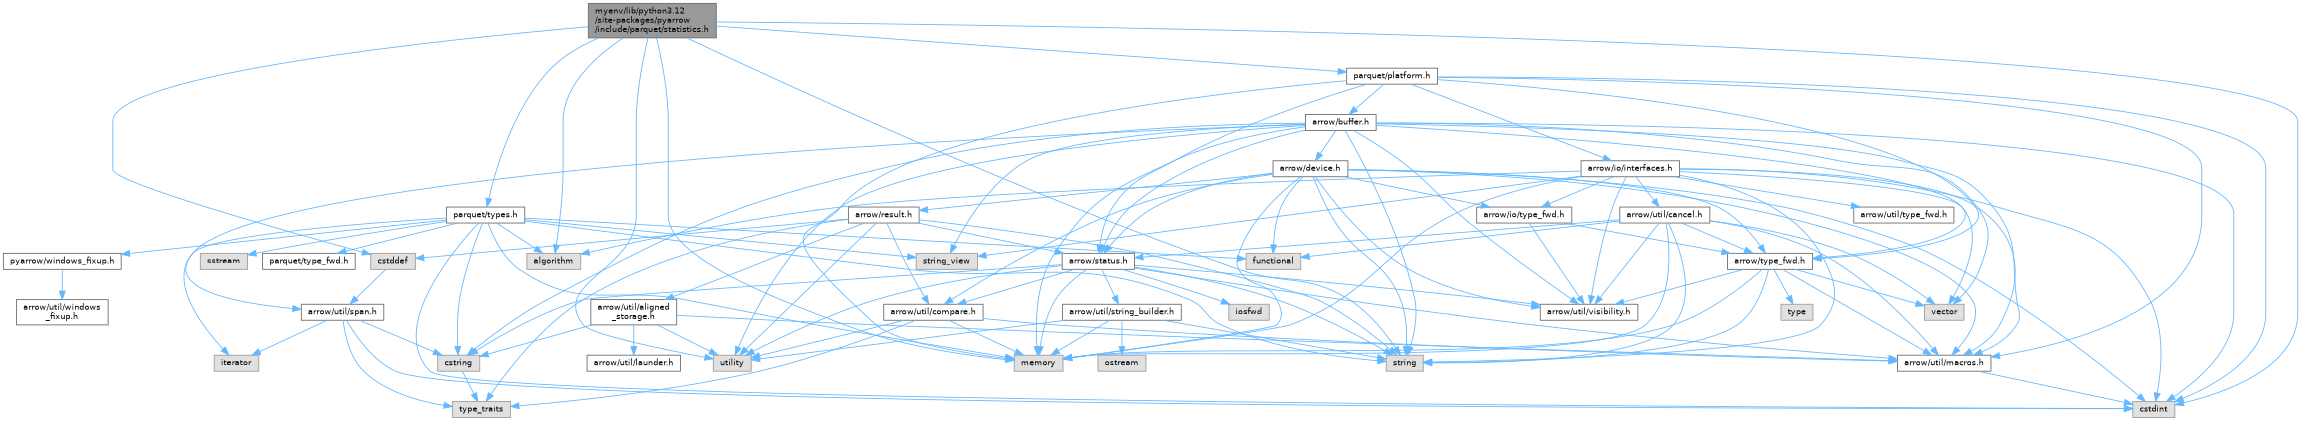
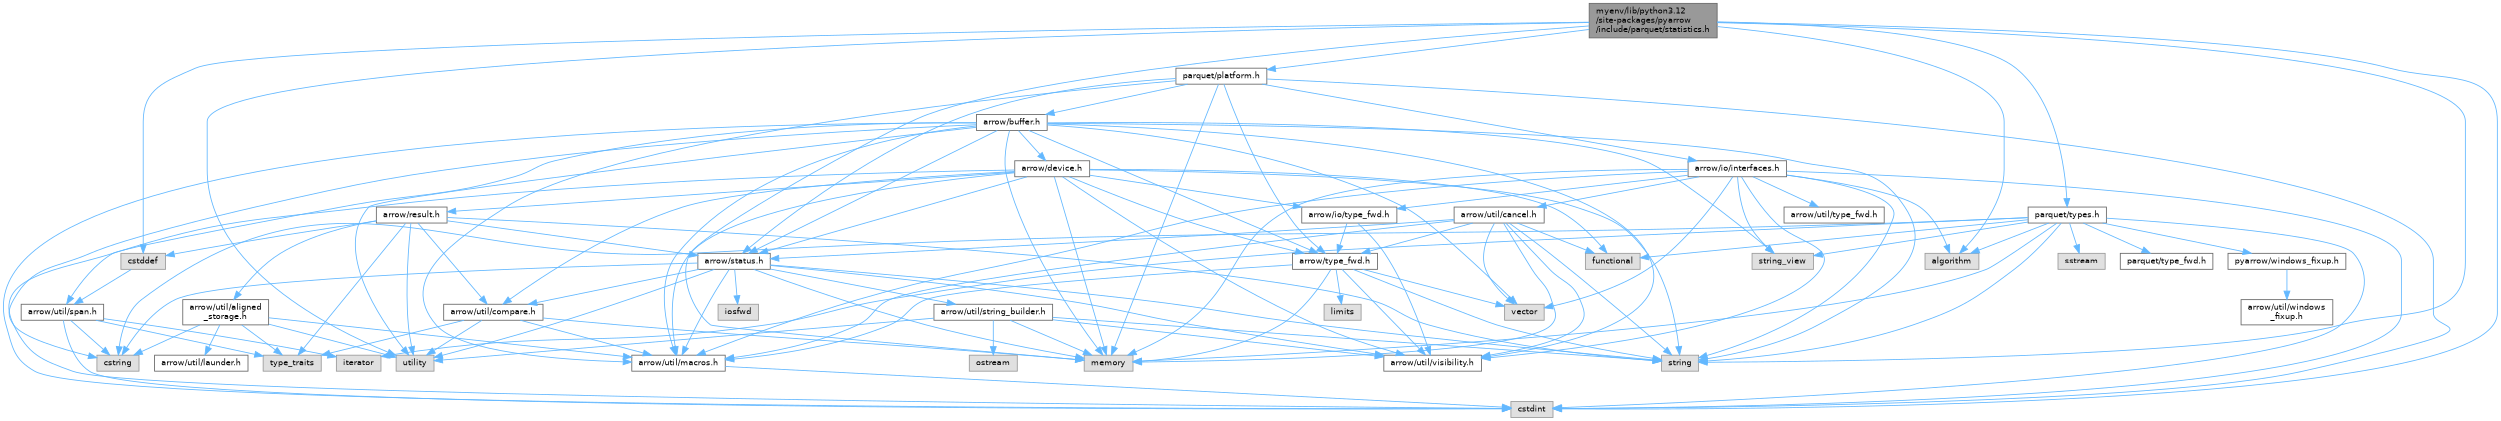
  digraph {
    fontname="DejaVu Sans"
    node [color=grey40 fillcolor=white fontname="DejaVu Sans" fontsize=10 shape=box style=filled]
    edge [color=steelblue1 fontname="DejaVu Sans" fontsize=10 labelfontname=Helvetica labelfontsize=10 style=solid]
    n1 [color=gray40 fillcolor=grey60 fontcolor=black height=0.2 label="myenv/lib/python3.12\l/site-packages/pyarrow\l/include/parquet/statistics.h" width=0.4]
    n2 [color=grey60 fillcolor="#E0E0E0" height=0.2 label=algorithm width=0.4]
    n3 [color=grey60 fillcolor="#E0E0E0" height=0.2 label=cstddef width=0.4]
    n4 [color=grey60 fillcolor="#E0E0E0" height=0.2 label=cstdint width=0.4]
    n5 [color=grey60 fillcolor="#E0E0E0" height=0.2 label=memory width=0.4]
    n6 [color=grey60 fillcolor="#E0E0E0" height=0.2 label=string width=0.4]
    n7 [color=grey60 fillcolor="#E0E0E0" height=0.2 label=utility width=0.4]
    n8 [height=0.2 label="parquet/platform.h" width=0.4]
    n9 [height=0.2 label="parquet/types.h" width=0.4]
    n10 [height=0.2 label="arrow/util/span.h" width=0.4]
    n11 [height=0.2 label="arrow/buffer.h" width=0.4]
    n12 [height=0.2 label="arrow/type_fwd.h" width=0.4]
    n13 [height=0.2 label="arrow/util/macros.h" width=0.4]
    n14 [height=0.2 label="arrow/status.h" width=0.4]
    n15 [height=0.2 label="arrow/io/interfaces.h" width=0.4]
    n16 [color=grey60 fillcolor="#E0E0E0" height=0.2 label=cstring width=0.4]
    n17 [color=grey60 fillcolor="#E0E0E0" height=0.2 label=string_view width=0.4]
    n18 [color=grey60 fillcolor="#E0E0E0" height=0.2 label=functional width=0.4]
    n19 [color=grey60 fillcolor="#E0E0E0" height=0.2 label=iterator width=0.4]
    n20 [color=grey60 fillcolor="#E0E0E0" height=0.2 label=sstream width=0.4]
    n21 [height=0.2 label="parquet/type_fwd.h" width=0.4]
    n22 [height=0.2 label="pyarrow/windows_fixup.h" width=0.4]
    n23 [color=grey60 fillcolor="#E0E0E0" height=0.2 label=vector width=0.4]
    n24 [height=0.2 label="arrow/device.h" width=0.4]
    n25 [height=0.2 label="arrow/util/visibility.h" width=0.4]
-   n26 [color=grey60 fillcolor="#E0E0E0" height=0.2 label=type width=0.4]
+   n26 [color=grey60 fillcolor="#E0E0E0" height=0.2 label=limits width=0.4]
    n27 [height=0.2 label="arrow/util/compare.h" width=0.4]
    n28 [color=grey60 fillcolor="#E0E0E0" height=0.2 label=iosfwd width=0.4]
    n29 [height=0.2 label="arrow/util/string_builder.h" width=0.4]
    n30 [height=0.2 label="arrow/io/type_fwd.h" width=0.4]
    n31 [height=0.2 label="arrow/util/cancel.h" width=0.4]
    n32 [height=0.2 label="arrow/util/type_fwd.h" width=0.4]
    n33 [height=0.2 label="arrow/result.h" width=0.4]
    n34 [color=grey60 fillcolor="#E0E0E0" height=0.2 label=type_traits width=0.4]
    n35 [height=0.2 label="arrow/util/aligned\l_storage.h" width=0.4]
    n36 [height=0.2 label="arrow/util/launder.h" width=0.4]
    n37 [color=grey60 fillcolor="#E0E0E0" height=0.2 label=ostream width=0.4]
    n38 [height=0.2 label="arrow/util/windows\l_fixup.h" width=0.4]
    n1 -> n2
    n1 -> n3
    n1 -> n4
    n1 -> n5
    n1 -> n6
    n1 -> n7
    n1 -> n8
    n1 -> n9
    n3 -> n10
    n8 -> n4
    n8 -> n5
    n8 -> n11
    n8 -> n12
    n8 -> n13
    n8 -> n14
    n8 -> n15
    n9 -> n2
    n9 -> n4
    n9 -> n5
    n9 -> n6
    n9 -> n16
    n9 -> n17
    n9 -> n18
    n9 -> n19
    n9 -> n20
    n9 -> n21
    n9 -> n22
    n10 -> n4
    n10 -> n16
    n10 -> n19
    n10 -> n34
    n11 -> n4
    n11 -> n5
    n11 -> n6
    n11 -> n7
    n11 -> n10
    n11 -> n12
    n11 -> n13
    n11 -> n14
    n11 -> n16
    n11 -> n17
    n11 -> n23
    n11 -> n24
    n11 -> n25
    n12 -> n5
    n12 -> n6
    n12 -> n13
    n12 -> n23
    n12 -> n25
    n12 -> n26
    n13 -> n4
    n14 -> n5
    n14 -> n6
    n14 -> n7
    n14 -> n13
    n14 -> n16
    n14 -> n25
    n14 -> n27
    n14 -> n28
    n14 -> n29
    n15 -> n2
    n15 -> n4
    n15 -> n5
    n15 -> n6
    n15 -> n13
    n15 -> n17
    n15 -> n23
    n15 -> n25
    n15 -> n30
    n15 -> n31
    n15 -> n32
    n22 -> n38
    n24 -> n4
    n24 -> n5
    n24 -> n6
    n24 -> n12
    n24 -> n13
    n24 -> n14
    n24 -> n18
    n24 -> n25
    n24 -> n27
    n24 -> n30
    n24 -> n33
    n27 -> n5
    n27 -> n7
    n27 -> n13
    n27 -> n34
    n29 -> n5
    n29 -> n6
    n29 -> n7
+   n29 -> n25
    n29 -> n37
    n30 -> n12
    n30 -> n25
    n31 -> n5
    n31 -> n6
    n31 -> n12
    n31 -> n13
    n31 -> n14
    n31 -> n18
    n31 -> n23
    n31 -> n25
    n33 -> n3
    n33 -> n6
    n33 -> n7
    n33 -> n14
    n33 -> n27
    n33 -> n34
    n33 -> n35
    n35 -> n7
    n35 -> n13
    n35 -> n16
-   n16 -> n34
+   n35 -> n34
    n35 -> n36
  }
